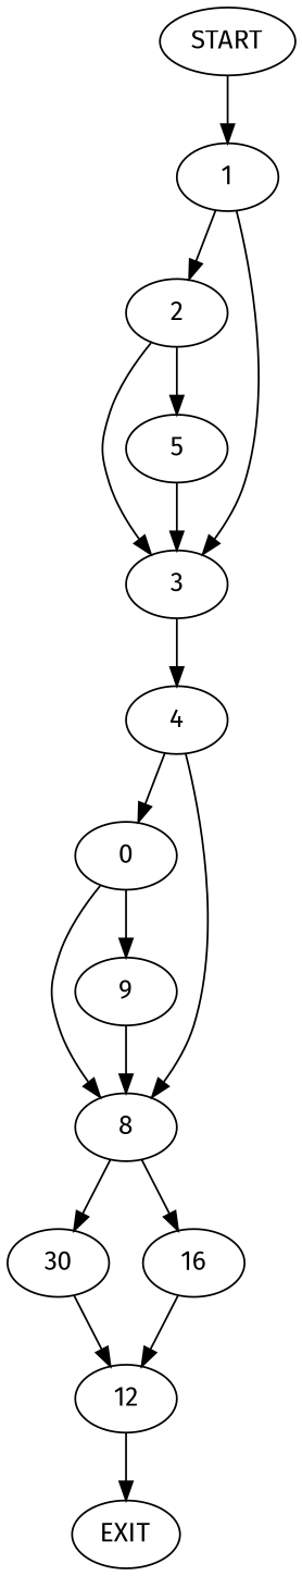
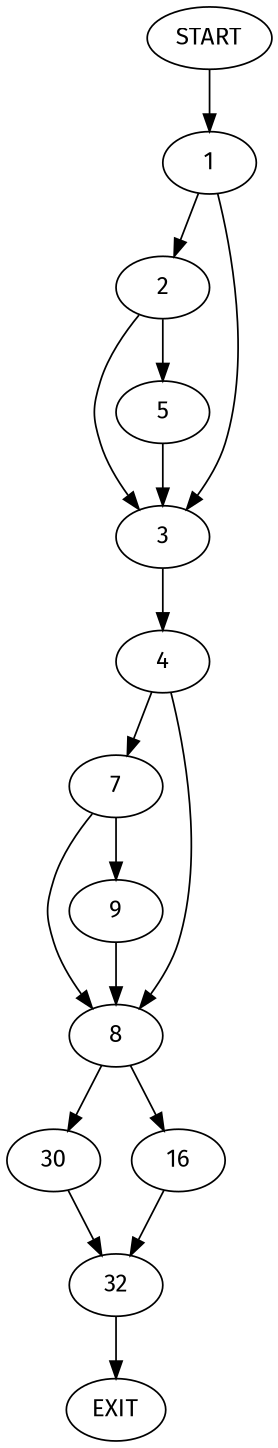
  digraph {
    fontname="Fira Sans"
    node [fontname="Fira Sans"]
    edge [fontname="Fira Sans"]
    n1 [label=START]
    1
    2
    3
    n5 [label=EXIT]
    5
    4
-   7 [label=0]
+   7
    8
    9
    n11 [label=30]
    n12 [label=16]
-   12
+   12 [label=32]
    n1 -> 1
    1 -> 2
    1 -> 3
    2 -> 3
    2 -> 5
    3 -> 4
    5 -> 3
    4 -> 7
    4 -> 8
    7 -> 8
    7 -> 9
    8 -> n11
    8 -> n12
    9 -> 8
    n11 -> 12
    n12 -> 12
    12 -> n5
  }
